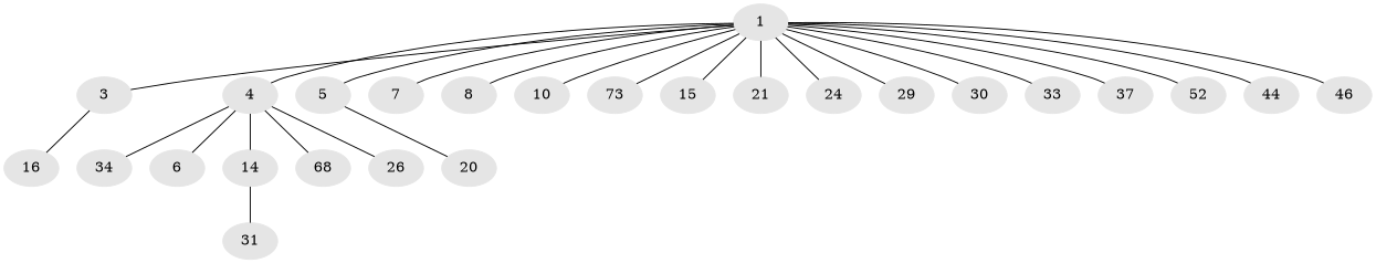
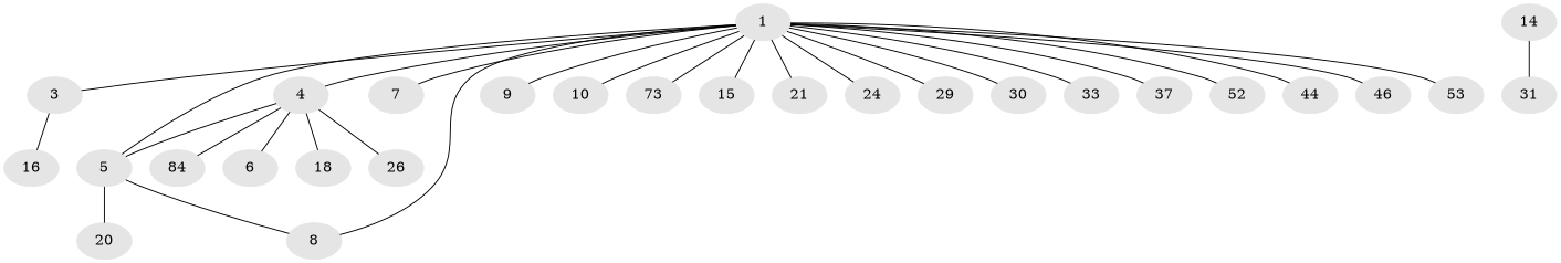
  graph {
    node [color=gray90 style=filled]
    1 [super="+2"]
    3 [super="+12+39+45"]
    4 [super="+23+11+22+51+55"]
    5
    7
    8 [super="+25"]
+   9 [super="+54+32"]
    10
    n9 [label=73 super="+43"]
    15
    21 [super="+38+56"]
    24 [super="+41"]
    29 [super="+35+59"]
    30 [super="+57+36"]
    33
    37
    n17 [label=52]
    44
    46
+   53
    16
-   34
+   34 [label=84]
    6 [super="+17"]
    14
-   18 [label=68]
+   18
    26
    20
    31
    1 -- 3
    1 -- 4
    1 -- 5
    1 -- 7
    1 -- 8
+   1 -- 9 [weight=2]
    1 -- 10
    1 -- n9
    1 -- 15
    1 -- 21
    1 -- 24
    1 -- 29
    1 -- 30
    1 -- 33
    1 -- 37
    1 -- n17
    1 -- 44
    1 -- 46
+   1 -- 53
    3 -- 16
    4 -- 34
    4 -- 6
-   4 -- 14
+   4 -- 5
    4 -- 18
    4 -- 26
+   5 -- 8
    5 -- 20
    14 -- 31
  }
